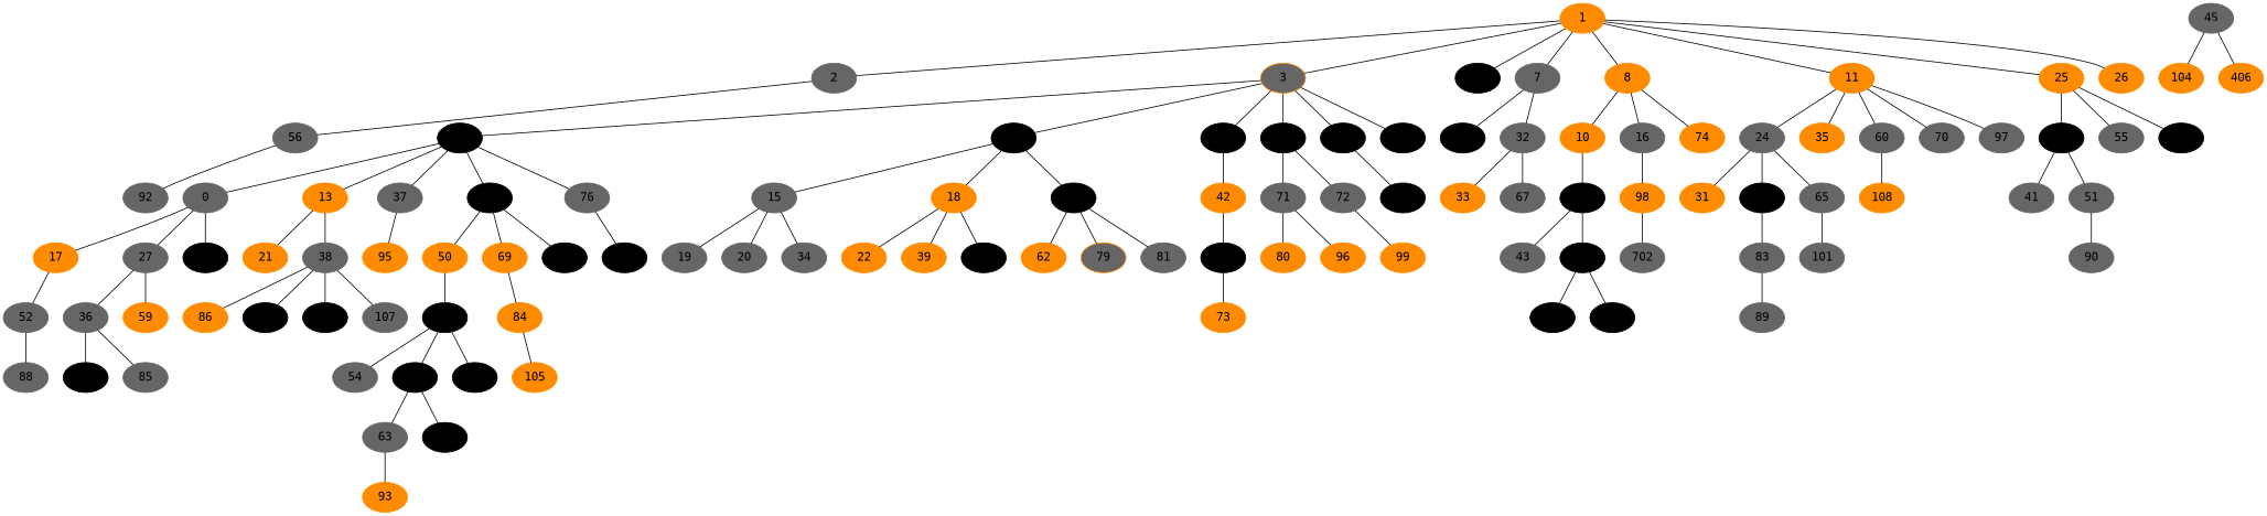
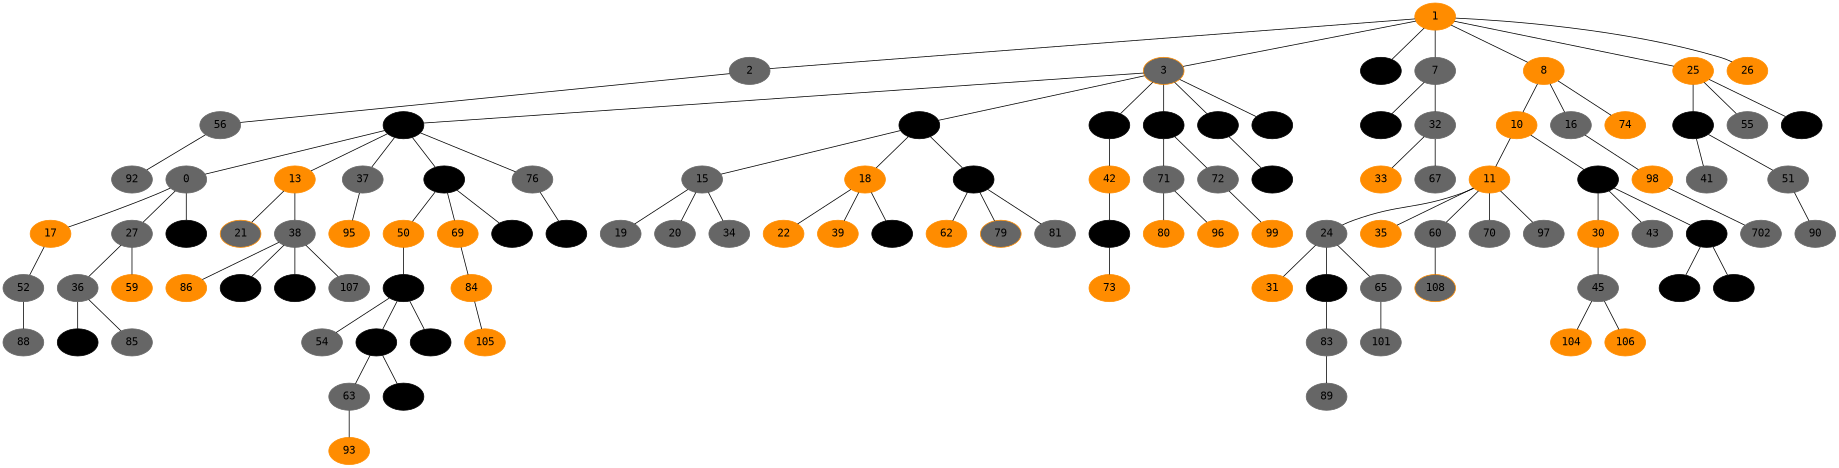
  graph {
    fontname="DejaVu Sans Mono"
    node [color=gray40 fontname="DejaVu Sans Mono" style=filled]
    edge [fontname="DejaVu Sans Mono"]
    1 [color=darkorange]
    2
    3 [color=darkorange fillcolor=gray40]
    4 [color=black]
    7
    8 [color=darkorange]
    11 [color=darkorange]
    25 [color=darkorange]
    26 [color=darkorange]
    56
    5 [color=black]
    6 [color=black]
    14 [color=black]
    23 [color=black]
    64 [color=black]
    68 [color=black]
    29 [color=black]
    32
    10 [color=darkorange]
    16
    74 [color=darkorange]
    24
    35 [color=darkorange]
    60
    70
    97
    28 [color=black]
    55
    57 [color=black]
    92
    n31 [label=0]
    13 [color=darkorange]
    37
    40 [color=black]
    76
    15
    18 [color=darkorange]
    48 [color=black]
    42 [color=darkorange]
    71
    72
    82 [color=black]
    17 [color=darkorange]
    27
    58 [color=black]
-   21 [color=darkorange]
+   21 [color=darkorange fillcolor=gray40]
    38
    95 [color=darkorange]
    50 [color=darkorange]
    69 [color=darkorange]
    77 [color=black]
    78 [color=black]
    19
    20
    34
    22 [color=darkorange]
    39 [color=darkorange]
    49 [color=black]
    62 [color=darkorange]
    79 [color=darkorange fillcolor=gray40]
    81
    33 [color=darkorange]
    67
    12 [color=black]
    98 [color=darkorange]
    52
    36
    59 [color=darkorange]
+   30 [color=darkorange]
    43
    44 [color=black]
    31 [color=darkorange]
    46 [color=black]
    65
-   108 [color=darkorange]
+   108 [color=darkorange fillcolor=gray40]
    45
    75 [color=black]
    94 [color=black]
    86 [color=darkorange]
    87 [color=black]
    103 [color=black]
    107
    66 [color=black]
    n84 [label=702]
    88
    80 [color=darkorange]
    96 [color=darkorange]
    99 [color=darkorange]
    83
    101
    41
    51
    47 [color=black]
    85
    90
    104 [color=darkorange]
-   106 [color=darkorange label=406]
+   106 [color=darkorange]
    53 [color=black]
    84 [color=darkorange]
    73 [color=darkorange]
    89
    54
    61 [color=black]
    100 [color=black]
    63
    91 [color=black]
    93 [color=darkorange]
    105 [color=darkorange]
    1 -- 2
    1 -- 3
    1 -- 4
    1 -- 7
    1 -- 8
-   1 -- 11
+   10 -- 11
    1 -- 25
    1 -- 26
    2 -- 56
    3 -- 5
    3 -- 6
    3 -- 14
    3 -- 23
    3 -- 64
    3 -- 68
    7 -- 29
    7 -- 32
    8 -- 10
    8 -- 16
    8 -- 74
    11 -- 24
    11 -- 35
    11 -- 60
    11 -- 70
    11 -- 97
    25 -- 28
    25 -- 55
    25 -- 57
    56 -- 92
    5 -- n31
    5 -- 13
    5 -- 37
    5 -- 40
    5 -- 76
    6 -- 15
    6 -- 18
    6 -- 48
    14 -- 42
    23 -- 71
    23 -- 72
    64 -- 82
    32 -- 33
    32 -- 67
    10 -- 12
    16 -- 98
    24 -- 31
    24 -- 46
    24 -- 65
    60 -- 108
    28 -- 41
    28 -- 51
    n31 -- 17
    n31 -- 27
    n31 -- 58
    13 -- 21
    13 -- 38
    37 -- 95
    40 -- 50
    40 -- 69
    40 -- 77
    76 -- 78
    15 -- 19
    15 -- 20
    15 -- 34
    18 -- 22
    18 -- 39
    18 -- 49
    48 -- 62
    48 -- 79
    48 -- 81
    42 -- 66
    71 -- 80
    71 -- 96
    72 -- 99
    17 -- 52
    27 -- 36
    27 -- 59
    38 -- 86
    38 -- 87
    38 -- 103
    38 -- 107
    50 -- 53
    69 -- 84
+   12 -- 30
    12 -- 43
    12 -- 44
    98 -- n84
    52 -- 88
    36 -- 47
    36 -- 85
+   30 -- 45
    44 -- 75
    44 -- 94
    46 -- 83
    65 -- 101
    45 -- 104
    45 -- 106
    66 -- 73
    83 -- 89
    51 -- 90
    53 -- 54
    53 -- 61
    53 -- 100
    84 -- 105
    61 -- 63
    61 -- 91
    63 -- 93
  }
